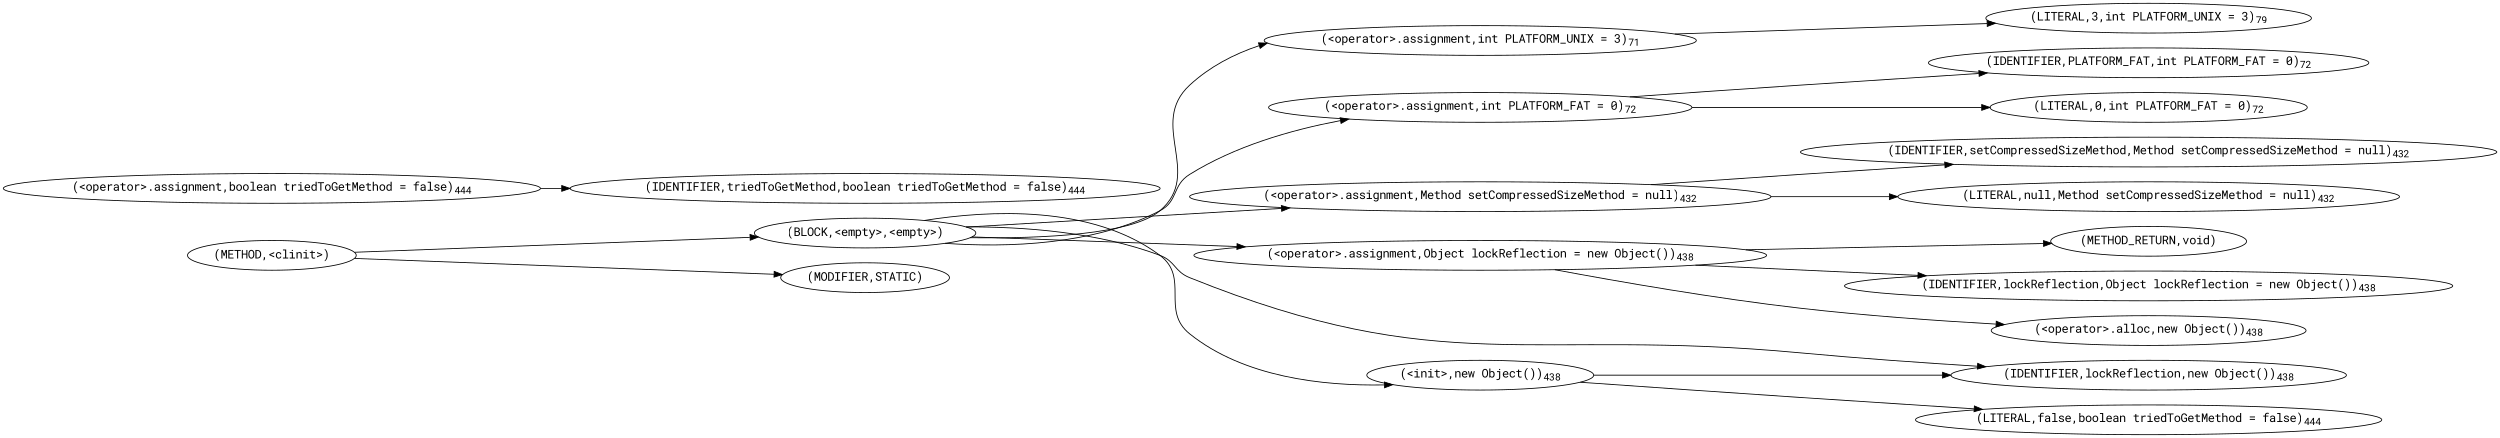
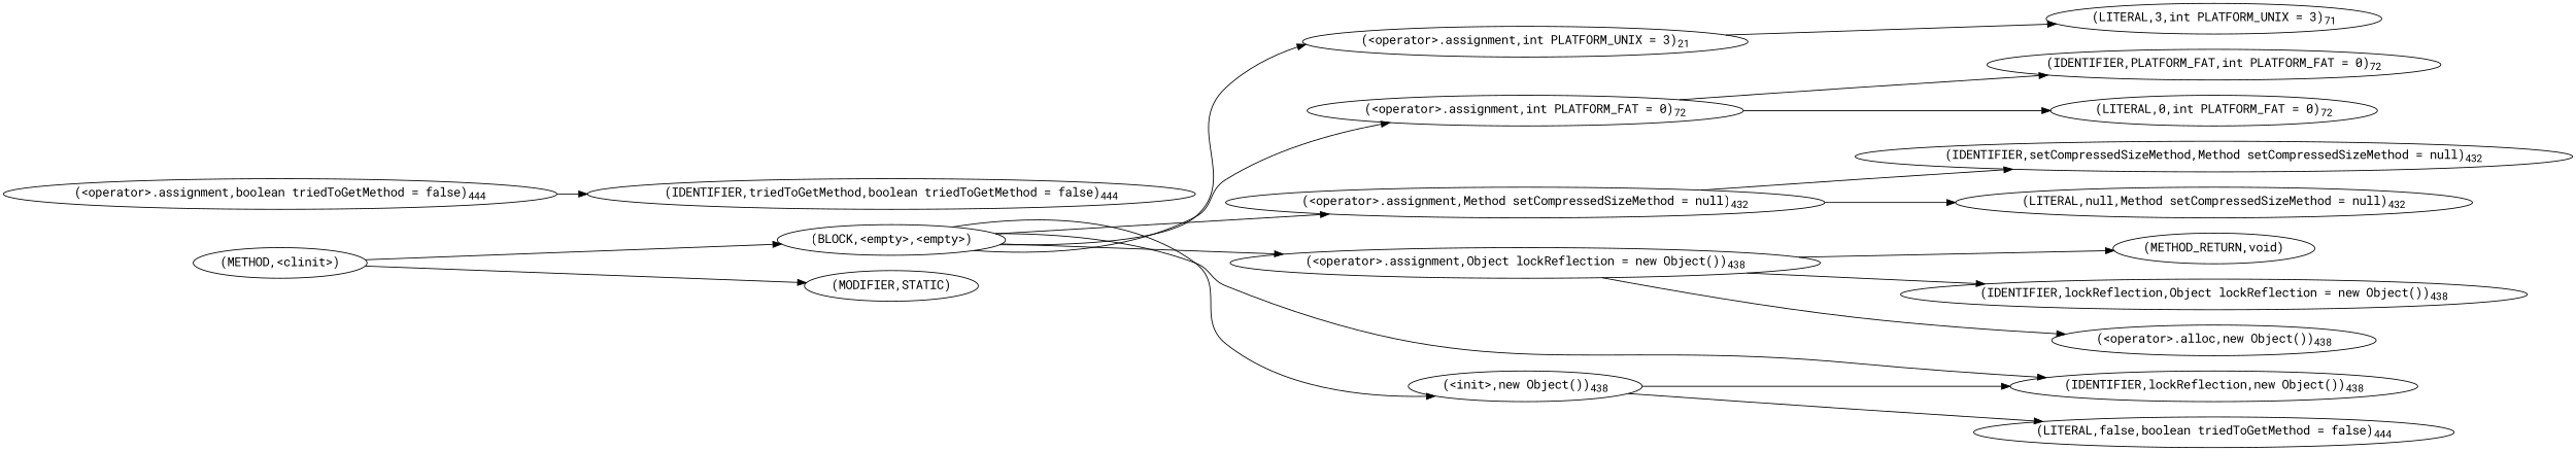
  digraph {
    fontname="Roboto Mono"
    rankdir=LR
    node [fontname="Roboto Mono"]
    edge [fontname="Roboto Mono"]
    n1 [label=<(METHOD,&lt;clinit&gt;)>]
    n2 [label=<(BLOCK,&lt;empty&gt;,&lt;empty&gt;)>]
    n3 [label=<(MODIFIER,STATIC)>]
-   n4 [label=<(&lt;operator&gt;.assignment,int PLATFORM_UNIX = 3)<SUB>71</SUB>>]
+   n4 [label=<(&lt;operator&gt;.assignment,int PLATFORM_UNIX = 3)<SUB>21</SUB>>]
    n5 [label=<(&lt;operator&gt;.assignment,int PLATFORM_FAT = 0)<SUB>72</SUB>>]
    n6 [label=<(&lt;operator&gt;.assignment,Method setCompressedSizeMethod = null)<SUB>432</SUB>>]
    n7 [label=<(&lt;operator&gt;.assignment,Object lockReflection = new Object())<SUB>438</SUB>>]
    n8 [label=<(&lt;init&gt;,new Object())<SUB>438</SUB>>]
    n9 [label=<(IDENTIFIER,lockReflection,new Object())<SUB>438</SUB>>]
    n10 [label=<(METHOD_RETURN,void)>]
-   n11 [label=<(LITERAL,3,int PLATFORM_UNIX = 3)<SUB>79</SUB>>]
+   n11 [label=<(LITERAL,3,int PLATFORM_UNIX = 3)<SUB>71</SUB>>]
    n12 [label=<(IDENTIFIER,PLATFORM_FAT,int PLATFORM_FAT = 0)<SUB>72</SUB>>]
    n13 [label=<(LITERAL,0,int PLATFORM_FAT = 0)<SUB>72</SUB>>]
    n14 [label=<(IDENTIFIER,setCompressedSizeMethod,Method setCompressedSizeMethod = null)<SUB>432</SUB>>]
    n15 [label=<(LITERAL,null,Method setCompressedSizeMethod = null)<SUB>432</SUB>>]
    n16 [label=<(IDENTIFIER,lockReflection,Object lockReflection = new Object())<SUB>438</SUB>>]
    n17 [label=<(&lt;operator&gt;.alloc,new Object())<SUB>438</SUB>>]
    n18 [label=<(LITERAL,false,boolean triedToGetMethod = false)<SUB>444</SUB>>]
    n19 [label=<(&lt;operator&gt;.assignment,boolean triedToGetMethod = false)<SUB>444</SUB>>]
    n20 [label=<(IDENTIFIER,triedToGetMethod,boolean triedToGetMethod = false)<SUB>444</SUB>>]
    n1 -> n2
    n1 -> n3
    n2 -> n4
    n2 -> n5
    n2 -> n6
    n2 -> n7
    n2 -> n8
    n2 -> n9
    n4 -> n11
    n5 -> n12
    n5 -> n13
    n6 -> n14
    n6 -> n15
    n7 -> n10
    n7 -> n16
    n7 -> n17
    n8 -> n9
    n8 -> n18
    n19 -> n20
  }
